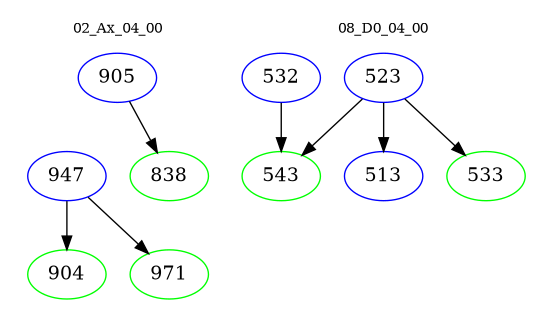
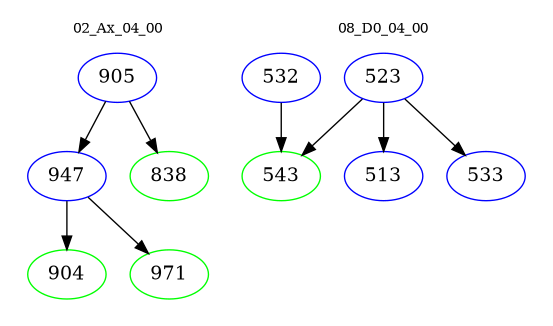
  digraph {
    node [color=blue]
    edge [color=black]
    n1 [label=905]
    n2 [color=green label=904]
    n3 [label=947]
    n4 [color=green label=838]
    n5 [color=green label=971]
    n6 [label=523]
    n7 [label=513]
    n8 [label=532]
-   n9 [color=green label=533]
+   n9 [label=533]
    n10 [color=green label=543]
    subgraph cluster_1 {
      color=white
      fontsize=10
      label="02_Ax_04_00"
      n1
      n2
      n3
      n4
      n5
    }
    subgraph cluster_2 {
      color=white
      fontsize=10
      label="08_D0_04_00"
      n6
      n7
      n8
      n9
      n10
    }
+   n1 -> n3
    n1 -> n4
    n3 -> n2
    n3 -> n5
    n6 -> n7
    n6 -> n9
    n6 -> n10
    n8 -> n10
  }
